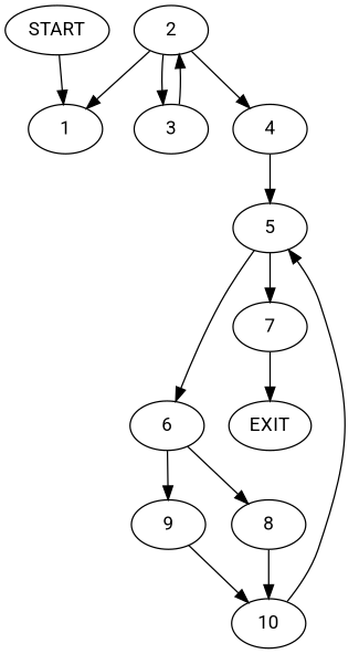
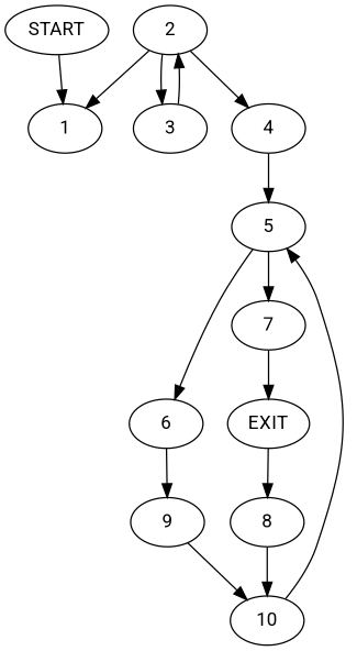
  digraph {
    fontname=Roboto
    node [fontname=Roboto]
    edge [fontname=Roboto]
    n1 [label=START]
    1
    n3 [label=EXIT]
    2
    3
    4
    5
    6
    7
    8
    9
    10
    n1 -> 1
    2 -> 1
    2 -> 3
    2 -> 4
    3 -> 2
    4 -> 5
    5 -> 6
    5 -> 7
-   6 -> 8
+   n3 -> 8
    6 -> 9
    7 -> n3
    8 -> 10
    9 -> 10
    10 -> 5
  }
